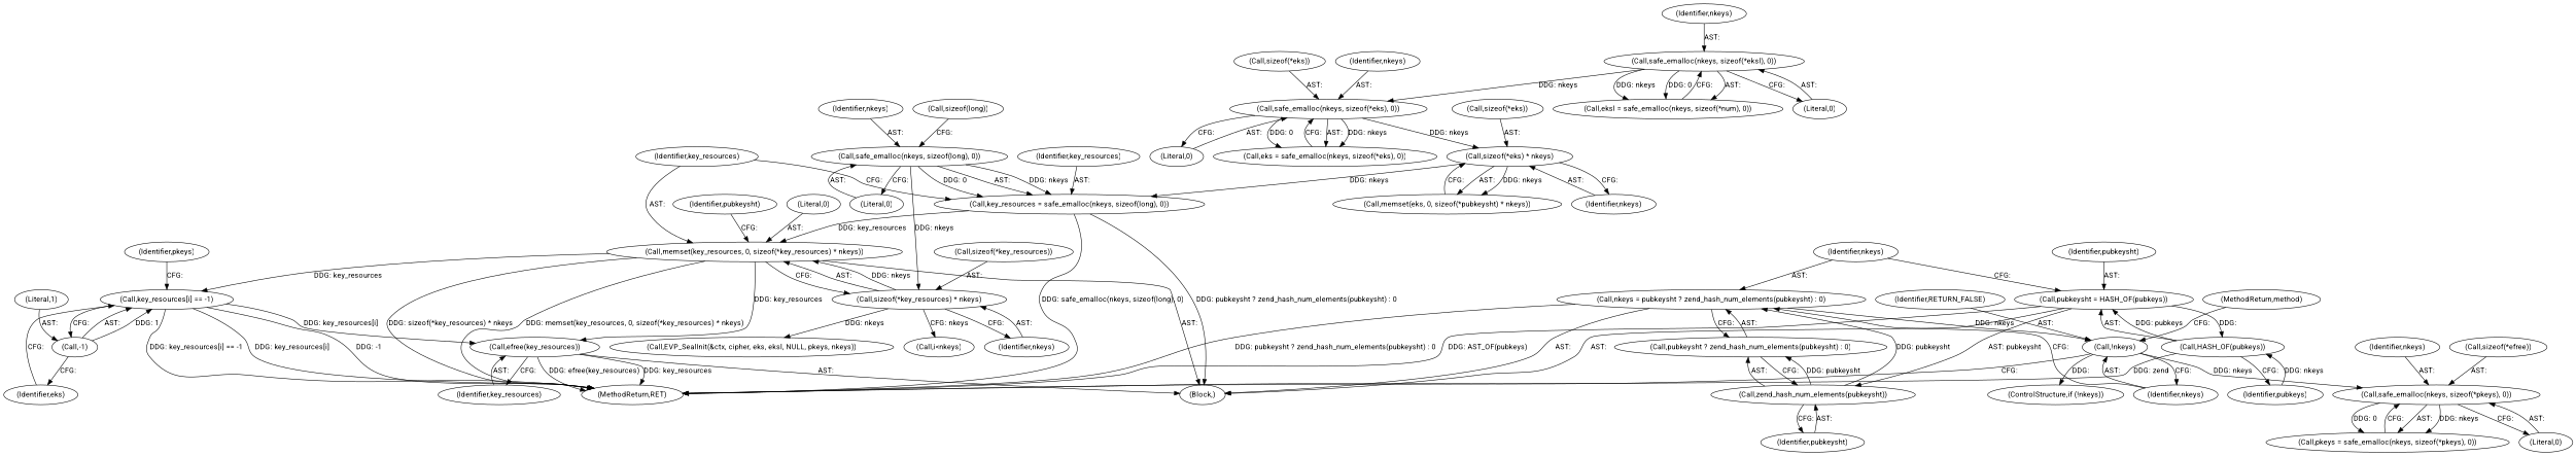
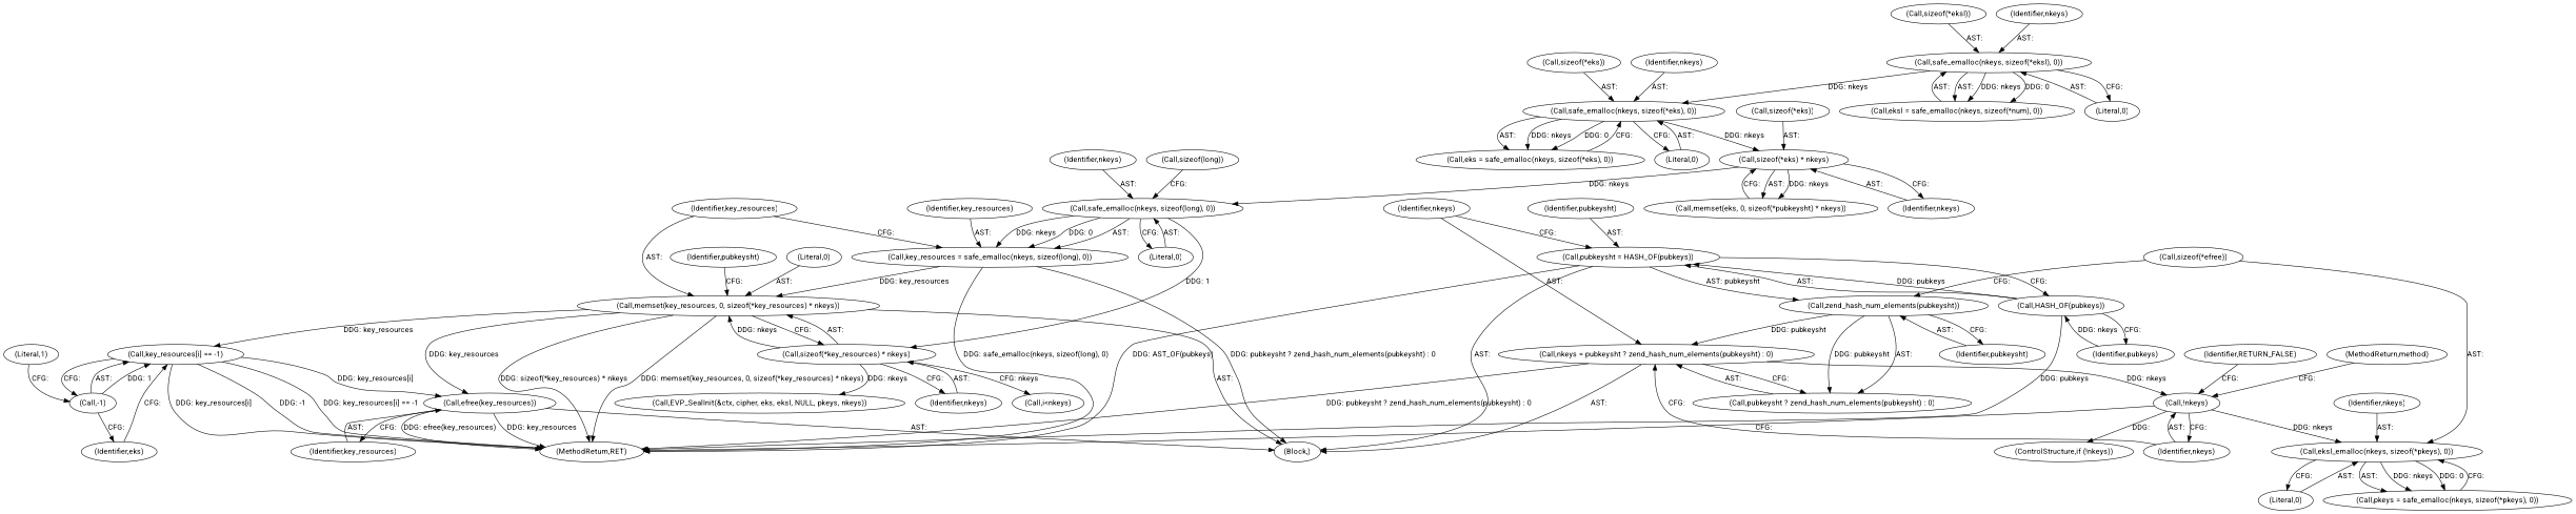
  digraph {
    fontname=Roboto
    node [fontname=Roboto]
    edge [fontname=Roboto]
    n1 [label="(Call,efree(key_resources))"]
    n2 [label="(MethodReturn,RET)"]
    n3 [label="(Identifier,key_resources)"]
    n4 [label="(Block,)"]
    n5 [label="(Call,key_resources[i] == -1)"]
    n6 [label="(Call,-1)"]
    n7 [label="(Identifier,eks)"]
    n8 [label="(Call,memset(key_resources, 0, sizeof(*key_resources) * nkeys))"]
    n9 [label="(Call,sizeof(*key_resources) * nkeys)"]
    n10 [label="(Identifier,nkeys)"]
    n11 [label="(Call,EVP_SealInit(&ctx, cipher, eks, eksl, NULL, pkeys, nkeys))"]
    n12 [label="(Call,i<nkeys)"]
    n13 [label="(Call,key_resources = safe_emalloc(nkeys, sizeof(long), 0))"]
    n14 [label="(Call,safe_emalloc(nkeys, sizeof(long), 0))"]
    n15 [label="(Literal,0)"]
    n16 [label="(Call,sizeof(*eks) * nkeys)"]
    n17 [label="(Identifier,nkeys)"]
    n18 [label="(Call,memset(eks, 0, sizeof(*pubkeysht) * nkeys))"]
    n19 [label="(Call,safe_emalloc(nkeys, sizeof(*eks), 0))"]
    n20 [label="(Call,eks = safe_emalloc(nkeys, sizeof(*eks), 0))"]
    n21 [label="(Literal,0)"]
    n22 [label="(Call,safe_emalloc(nkeys, sizeof(*eksl), 0))"]
    n23 [label="(Literal,0)"]
    n24 [label="(Call,eksl = safe_emalloc(nkeys, sizeof(*num), 0))"]
-   n25 [label="(Call,safe_emalloc(nkeys, sizeof(*pkeys), 0))"]
+   n25 [label="(Call,eksl_emalloc(nkeys, sizeof(*pkeys), 0))"]
    n26 [label="(Literal,0)"]
    n27 [label="(Call,pkeys = safe_emalloc(nkeys, sizeof(*pkeys), 0))"]
    n28 [label="(Call,!nkeys)"]
    n29 [label="(Identifier,nkeys)"]
    n30 [label="(ControlStructure,if (!nkeys))"]
    n31 [label="(Call,nkeys = pubkeysht ? zend_hash_num_elements(pubkeysht) : 0)"]
    n32 [label="(Call,pubkeysht ? zend_hash_num_elements(pubkeysht) : 0)"]
    n33 [label="(Call,zend_hash_num_elements(pubkeysht))"]
    n34 [label="(Identifier,pubkeysht)"]
    n35 [label="(Call,pubkeysht = HASH_OF(pubkeys))"]
    n36 [label="(Call,HASH_OF(pubkeys))"]
    n37 [label="(Identifier,pubkeys)"]
    n38 [label="(Literal,1)"]
-   n39 [label="(Identifier,pkeys)"]
    n40 [label="(Identifier,key_resources)"]
    n41 [label="(Identifier,RETURN_FALSE)"]
    n42 [label="(Identifier,nkeys)"]
    n43 [label="(Call,sizeof(*efree))"]
    n44 [label="(Identifier,pubkeysht)"]
    n45 [label="(Call,sizeof(*eks))"]
    n46 [label="(Identifier,pubkeysht)"]
    n47 [label="(MethodReturn,method)"]
-   n48 [label="(Call,sizeof(*key_resources))"]
    n49 [label="(Identifier,key_resources)"]
    n50 [label="(Literal,0)"]
    n51 [label="(Identifier,nkeys)"]
    n52 [label="(Identifier,nkeys)"]
+   n53 [label="(Call,sizeof(*eksl))"]
    n54 [label="(Call,sizeof(*eks))"]
    n55 [label="(Identifier,nkeys)"]
    n56 [label="(Identifier,nkeys)"]
    n57 [label="(Call,sizeof(long))"]
    n1 -> n2 [label="DDG: key_resources"]
    n1 -> n2 [label="DDG: efree(key_resources)"]
    n1 -> n3 [label="CFG: "]
    n1 -> n4 [label="AST: "]
    n3 -> n1 [label="AST: "]
    n5 -> n1 [label="DDG: key_resources[i]"]
    n5 -> n2 [label="DDG: -1"]
    n5 -> n2 [label="DDG: key_resources[i] == -1"]
    n5 -> n2 [label="DDG: key_resources[i]"]
    n5 -> n6 [label="CFG: "]
    n6 -> n5 [label="AST: "]
    n6 -> n5 [label="DDG: 1"]
    n6 -> n7 [label="CFG: "]
    n7 -> n5 [label="CFG: "]
    n8 -> n1 [label="DDG: key_resources"]
    n8 -> n2 [label="DDG: memset(key_resources, 0, sizeof(*key_resources) * nkeys)"]
    n8 -> n2 [label="DDG: sizeof(*key_resources) * nkeys"]
    n8 -> n4 [label="AST: "]
    n8 -> n5 [label="DDG: key_resources"]
    n8 -> n9 [label="CFG: "]
    n9 -> n8 [label="AST: "]
    n9 -> n8 [label="DDG: nkeys"]
    n9 -> n10 [label="CFG: "]
    n9 -> n11 [label="DDG: nkeys"]
    n9 -> n12 [label="CFG: nkeys"]
    n10 -> n9 [label="AST: "]
    n13 -> n2 [label="DDG: safe_emalloc(nkeys, sizeof(long), 0)"]
    n13 -> n4 [label="DDG: pubkeysht ? zend_hash_num_elements(pubkeysht) : 0"]
    n13 -> n8 [label="DDG: key_resources"]
-   n14 -> n9 [label="DDG: nkeys"]
+   n14 -> n9 [label="DDG: 1"]
    n14 -> n13 [label="AST: "]
    n14 -> n13 [label="DDG: nkeys"]
    n14 -> n13 [label="DDG: 0"]
    n14 -> n15 [label="CFG: "]
    n15 -> n14 [label="AST: "]
-   n16 -> n13 [label="DDG: nkeys"]
+   n16 -> n14 [label="DDG: nkeys"]
    n16 -> n17 [label="CFG: "]
    n16 -> n18 [label="AST: "]
    n16 -> n18 [label="DDG: nkeys"]
    n17 -> n16 [label="AST: "]
    n18 -> n16 [label="CFG: "]
    n19 -> n16 [label="DDG: nkeys"]
    n19 -> n20 [label="AST: "]
    n19 -> n20 [label="DDG: nkeys"]
    n19 -> n20 [label="DDG: 0"]
    n19 -> n21 [label="CFG: "]
    n20 -> n19 [label="CFG: "]
    n21 -> n19 [label="AST: "]
    n22 -> n19 [label="DDG: nkeys"]
    n22 -> n23 [label="CFG: "]
    n22 -> n24 [label="AST: "]
    n22 -> n24 [label="DDG: nkeys"]
    n22 -> n24 [label="DDG: 0"]
    n23 -> n22 [label="AST: "]
-   n24 -> n22 [label="CFG: "]
+   n24 -> n22 [label="AST: "]
    n25 -> n26 [label="CFG: "]
    n25 -> n27 [label="AST: "]
    n25 -> n27 [label="DDG: nkeys"]
    n25 -> n27 [label="DDG: 0"]
    n26 -> n25 [label="AST: "]
    n27 -> n25 [label="CFG: "]
    n28 -> n2 [label="CFG: "]
    n28 -> n25 [label="DDG: nkeys"]
    n28 -> n29 [label="CFG: "]
    n28 -> n30 [label="DDG: "]
    n29 -> n28 [label="AST: "]
    n29 -> n31 [label="CFG: "]
    n31 -> n2 [label="DDG: pubkeysht ? zend_hash_num_elements(pubkeysht) : 0"]
    n31 -> n4 [label="AST: "]
    n31 -> n28 [label="DDG: nkeys"]
    n31 -> n32 [label="CFG: "]
    n32 -> n31 [label="AST: "]
-   n32 -> n33 [label="CFG: "]
+   n43 -> n33 [label="CFG: "]
    n33 -> n31 [label="DDG: pubkeysht"]
    n33 -> n32 [label="AST: "]
    n33 -> n32 [label="DDG: pubkeysht"]
    n33 -> n34 [label="CFG: "]
    n34 -> n33 [label="AST: "]
    n35 -> n2 [label="DDG: AST_OF(pubkeys)"]
    n35 -> n4 [label="AST: "]
    n35 -> n33 [label="AST: pubkeysht"]
-   n35 -> n36 [label="DDG: "]
-   n36 -> n2 [label="DDG: zend"]
+   n35 -> n36 [label="CFG: "]
+   n36 -> n2 [label="DDG: pubkeys"]
    n36 -> n35 [label="AST: "]
    n36 -> n35 [label="DDG: pubkeys"]
    n36 -> n37 [label="CFG: "]
    n37 -> n36 [label="DDG: nkeys"]
-   n38 -> n6 [label="AST: "]
-   n39 -> n5 [label="CFG: "]
+   n38 -> n6 [label="CFG: "]
    n40 -> n13 [label="AST: "]
-   n41 -> n28 [label="AST: "]
+   n41 -> n28 [label="CFG: "]
    n42 -> n31 [label="AST: "]
    n42 -> n35 [label="CFG: "]
    n43 -> n25 [label="AST: "]
    n44 -> n35 [label="AST: "]
    n45 -> n19 [label="AST: "]
    n46 -> n8 [label="CFG: "]
    n47 -> n28 [label="CFG: "]
-   n48 -> n9 [label="AST: "]
    n49 -> n8 [label="AST: "]
    n49 -> n13 [label="CFG: "]
    n50 -> n8 [label="AST: "]
    n51 -> n14 [label="AST: "]
    n52 -> n19 [label="AST: "]
+   n53 -> n22 [label="AST: "]
    n54 -> n16 [label="AST: "]
    n55 -> n25 [label="AST: "]
    n56 -> n22 [label="AST: "]
    n57 -> n14 [label="CFG: "]
  }
